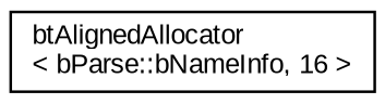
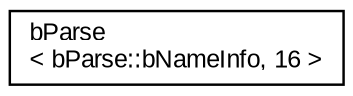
  digraph {
    rankdir=TB
    fontname="Liberation Sans"
-   n1 [color=black fillcolor=white fontname="Liberation Sans" fontsize=10 height=0.2 label="btAlignedAllocator\l\< bParse::bNameInfo, 16 \>" shape=record style=filled width=0.4]
+   n1 [color=black fillcolor=white fontname="Liberation Sans" fontsize=10 height=0.2 label="bParse\l\< bParse::bNameInfo, 16 \>" shape=record style=filled width=0.4]
  }
